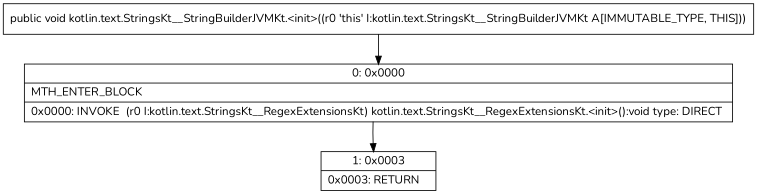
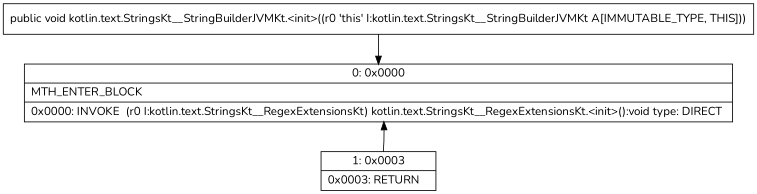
  digraph {
    fontname=Nunito
    node [shape=record fontname=Nunito]
    edge [fontname=Nunito]
    n1 [label="{0\:\ 0x0000|MTH_ENTER_BLOCK\l|0x0000: INVOKE  (r0 I:kotlin.text.StringsKt__RegexExtensionsKt) kotlin.text.StringsKt__RegexExtensionsKt.\<init\>():void type: DIRECT \l}"]
    n2 [label="{1\:\ 0x0003|0x0003: RETURN   \l}"]
    n3 [label="{public void kotlin.text.StringsKt__StringBuilderJVMKt.\<init\>((r0 'this' I:kotlin.text.StringsKt__StringBuilderJVMKt A[IMMUTABLE_TYPE, THIS])) }"]
-   n1 -> n2
+   n2 -> n1
    n3 -> n1
  }
